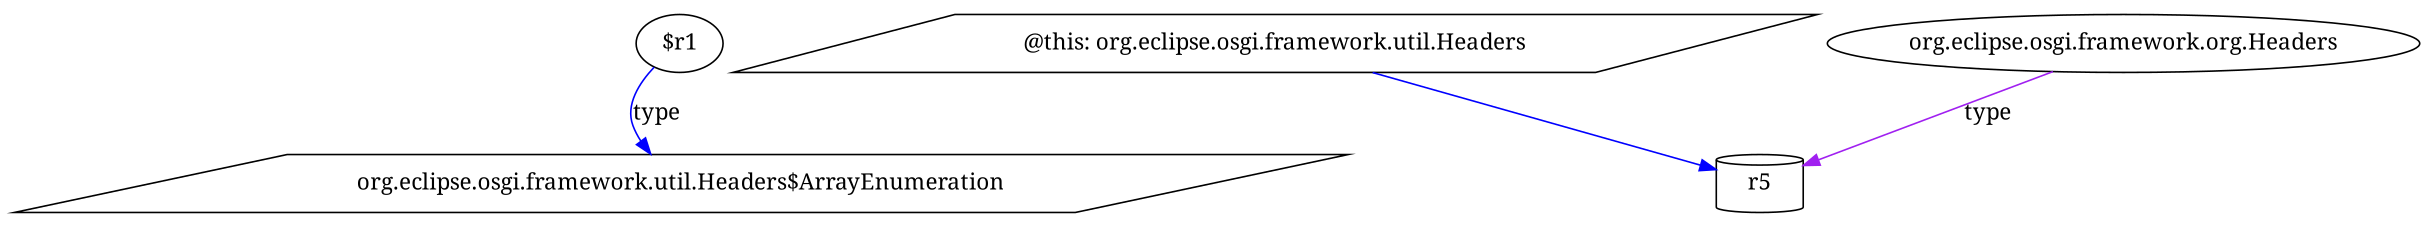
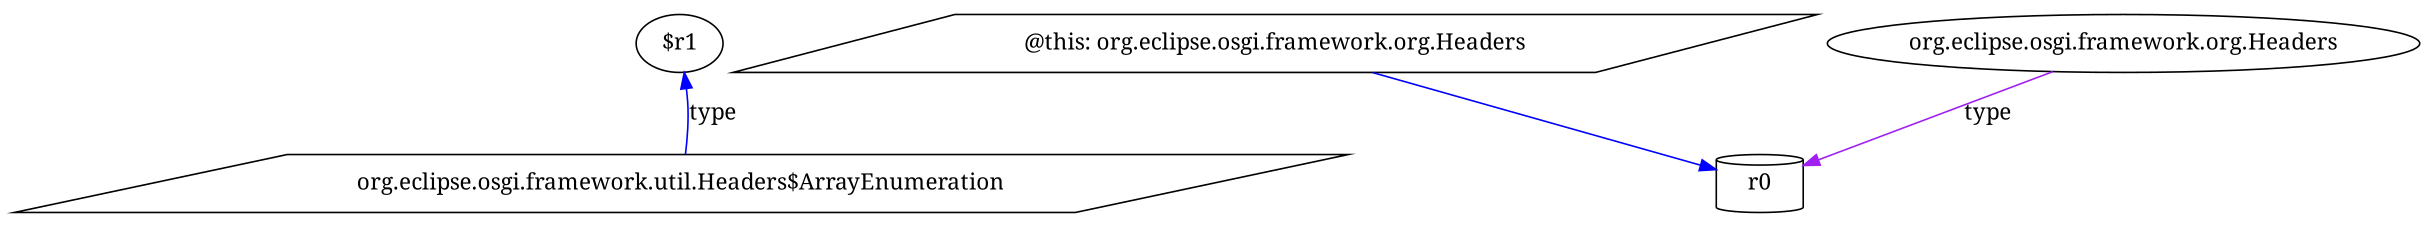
  digraph {
    fontname="Noto Serif"
    node [fontname="Noto Serif" shape=ellipse]
    edge [color=blue fontname="Noto Serif"]
    n1 [label="$r1"]
-   n2 [label="@this: org.eclipse.osgi.framework.util.Headers" shape=parallelogram]
-   n3 [label=r5 shape=cylinder]
+   n2 [label="@this: org.eclipse.osgi.framework.org.Headers" shape=parallelogram]
+   n3 [label=r0 shape=cylinder]
    n4 [label="org.eclipse.osgi.framework.util.Headers$ArrayEnumeration" shape=parallelogram]
    n5 [label="org.eclipse.osgi.framework.org.Headers"]
    n2 -> n3
-   n1 -> n4 [label=type]
+   n4 -> n1 [label=type]
    n5 -> n3 [color=purple label=type]
  }
